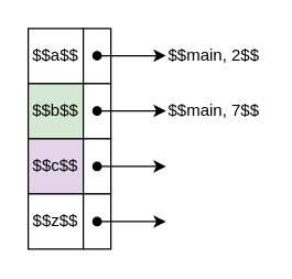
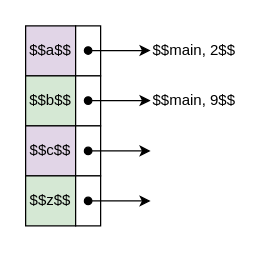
  <mxCell id="0" />
  <mxCell id="1" parent="0" />
- <mxCell id="2" value="$$a$$" style="rounded=0;whiteSpace=wrap;html=1;fillColor=#FFFFFF;" parent="1" vertex="1"><mxGeometry x="20" y="20" width="40" height="40" as="geometry" /></mxCell>
+ <mxCell id="2" value="$$a$$" style="rounded=0;whiteSpace=wrap;html=1;fillColor=#e1d5e7;" parent="1" vertex="1"><mxGeometry x="20" y="20" width="40" height="40" as="geometry" /></mxCell>
  <mxCell id="3" value="$$b$$" style="rounded=0;whiteSpace=wrap;html=1;fillColor=#d5e8d4;" parent="1" vertex="1"><mxGeometry x="20" y="60" width="40" height="40" as="geometry" /></mxCell>
  <mxCell id="4" value="$$c$$" style="rounded=0;whiteSpace=wrap;html=1;fillColor=#e1d5e7;" parent="1" vertex="1"><mxGeometry x="20" y="100" width="40" height="40" as="geometry" /></mxCell>
- <mxCell id="5" value="$$z$$" style="rounded=0;whiteSpace=wrap;html=1;fillColor=#FFFFFF;" parent="1" vertex="1"><mxGeometry x="20" y="140" width="40" height="40" as="geometry" /></mxCell>
+ <mxCell id="5" value="$$z$$" style="rounded=0;whiteSpace=wrap;html=1;fillColor=#d5e8d4;" parent="1" vertex="1"><mxGeometry x="20" y="140" width="40" height="40" as="geometry" /></mxCell>
  <mxCell id="6" value="" style="rounded=0;whiteSpace=wrap;html=1;fillColor=#FFFFFF;" parent="1" vertex="1"><mxGeometry x="60" y="20" width="20" height="40" as="geometry" /></mxCell>
  <mxCell id="7" value="" style="rounded=0;whiteSpace=wrap;html=1;fillColor=#FFFFFF;" parent="1" vertex="1"><mxGeometry x="60" y="60" width="20" height="40" as="geometry" /></mxCell>
  <mxCell id="8" value="" style="rounded=0;whiteSpace=wrap;html=1;fillColor=#FFFFFF;" parent="1" vertex="1"><mxGeometry x="60" y="100" width="20" height="40" as="geometry" /></mxCell>
  <mxCell id="9" value="" style="rounded=0;whiteSpace=wrap;html=1;fillColor=#FFFFFF;" parent="1" vertex="1"><mxGeometry x="60" y="140" width="20" height="40" as="geometry" /></mxCell>
  <mxCell id="10" value="" style="endArrow=classic;html=1;rounded=0;strokeWidth=1;startArrow=oval;startFill=1;" parent="1" edge="1"><mxGeometry width="50" height="50" relative="1" as="geometry"><mxPoint x="70" y="39.71" as="sourcePoint" /><mxPoint x="120" y="39.71" as="targetPoint" /></mxGeometry></mxCell>
  <mxCell id="11" value="" style="endArrow=classic;html=1;rounded=0;strokeWidth=1;startArrow=oval;startFill=1;" parent="1" edge="1"><mxGeometry width="50" height="50" relative="1" as="geometry"><mxPoint x="70" y="160.05" as="sourcePoint" /><mxPoint x="120" y="160.05" as="targetPoint" /></mxGeometry></mxCell>
  <mxCell id="12" value="$$main, 2$$" style="text;html=1;strokeColor=none;fillColor=none;align=center;verticalAlign=middle;whiteSpace=wrap;rounded=0;" parent="1" vertex="1"><mxGeometry x="120" y="20" width="70" height="40" as="geometry" /></mxCell>
  <mxCell id="13" value="" style="endArrow=classic;html=1;rounded=0;strokeWidth=1;startArrow=oval;startFill=1;" parent="1" edge="1"><mxGeometry width="50" height="50" relative="1" as="geometry"><mxPoint x="70" y="79.76" as="sourcePoint" /><mxPoint x="120" y="79.76" as="targetPoint" /></mxGeometry></mxCell>
- <mxCell id="14" value="$$main, 7$$" style="text;html=1;strokeColor=none;fillColor=none;align=center;verticalAlign=middle;whiteSpace=wrap;rounded=0;" parent="1" vertex="1"><mxGeometry x="120" y="60" width="70" height="40" as="geometry" /></mxCell>
+ <mxCell id="14" value="$$main, 9$$" style="text;html=1;strokeColor=none;fillColor=none;align=center;verticalAlign=middle;whiteSpace=wrap;rounded=0;" parent="1" vertex="1"><mxGeometry x="120" y="60" width="70" height="40" as="geometry" /></mxCell>
  <mxCell id="15" value="" style="endArrow=classic;html=1;rounded=0;strokeWidth=1;startArrow=oval;startFill=1;" edge="1" parent="1"><mxGeometry width="50" height="50" relative="1" as="geometry"><mxPoint x="70" y="120" as="sourcePoint" /><mxPoint x="120" y="120" as="targetPoint" /></mxGeometry></mxCell>
